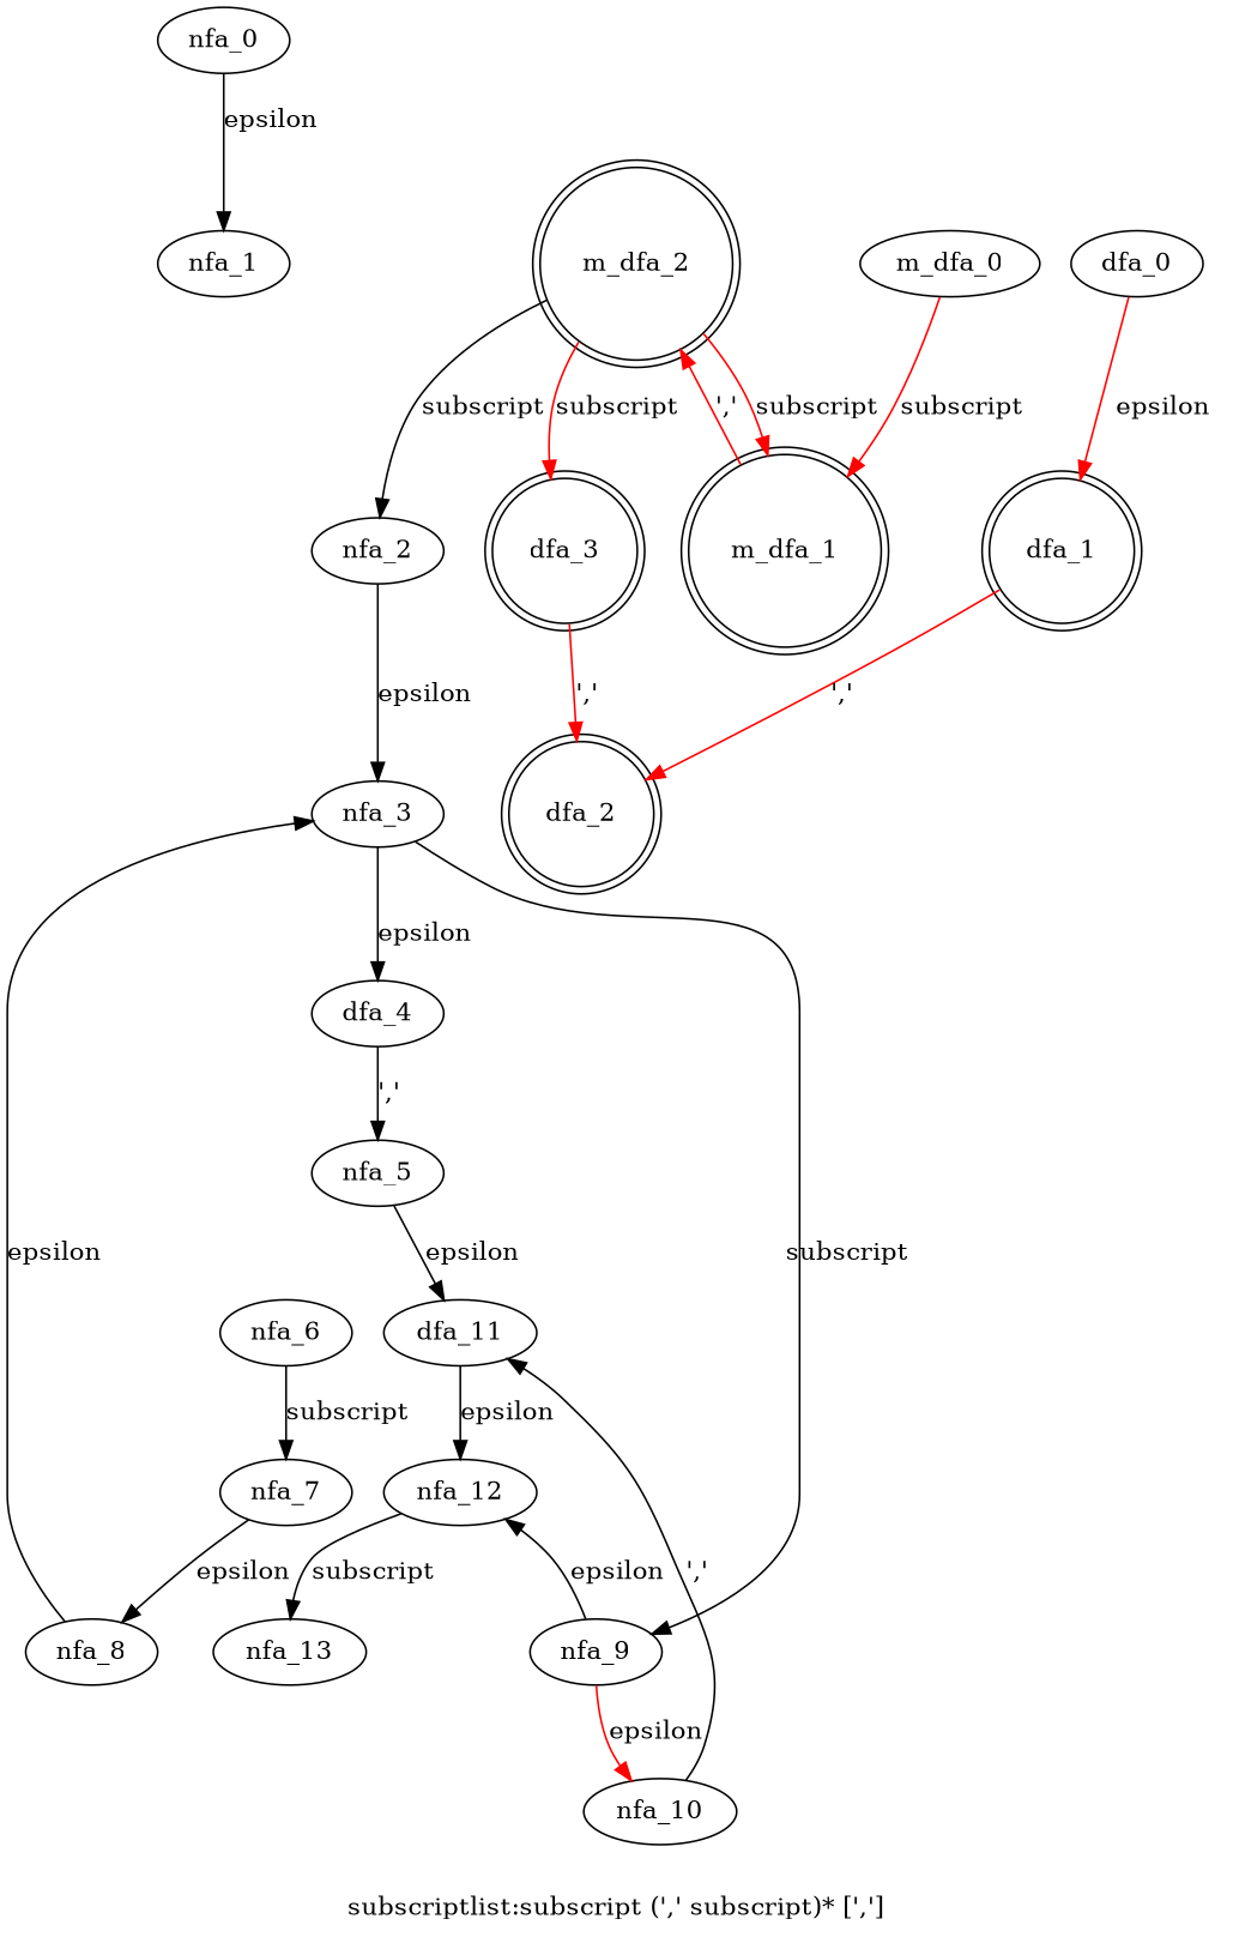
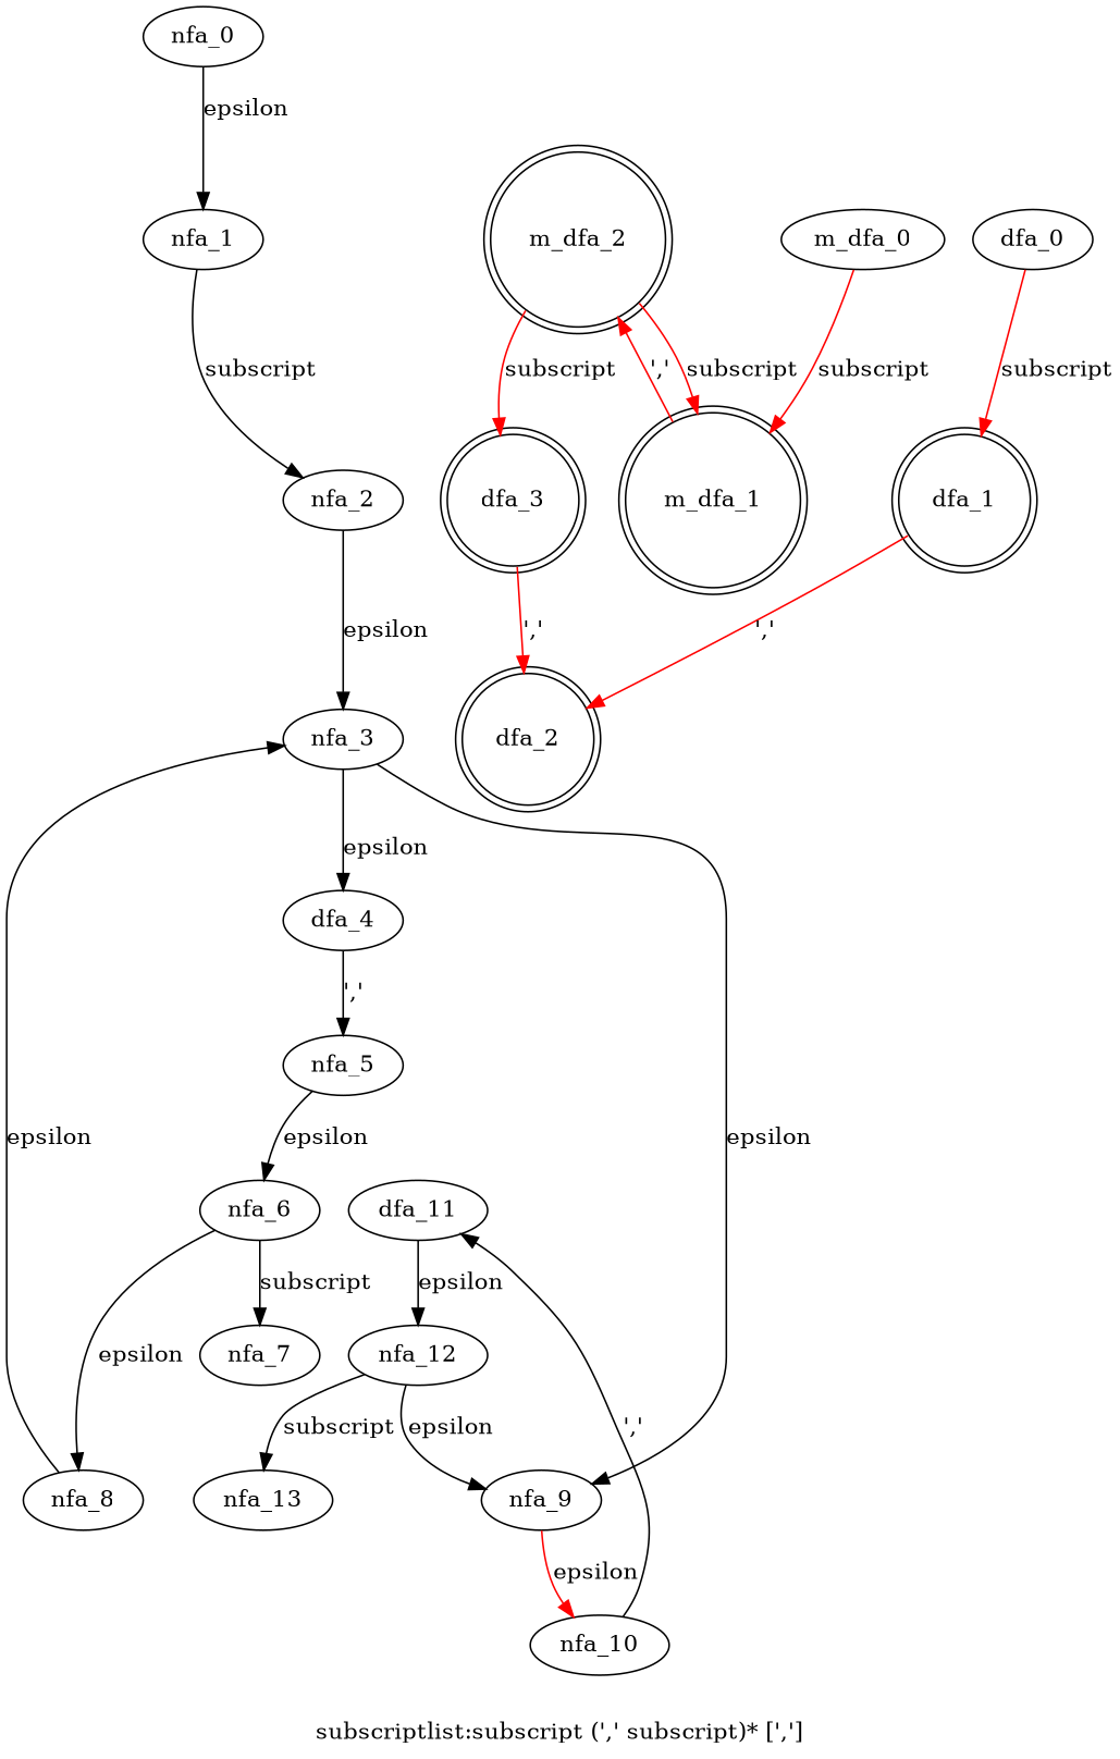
  digraph {
    fontname="DejaVu Serif"
    label="subscriptlist:subscript (',' subscript)* [',']"
    node [fontname="DejaVu Serif"]
    edge [fontname="DejaVu Serif"]
    nfa_0
    nfa_1
    nfa_2
    nfa_3
    n5 [label=dfa_4]
    nfa_9
    nfa_5
    nfa_6
    nfa_7
    nfa_8
    nfa_10
    nfa_12
    n13 [label=dfa_11]
    nfa_13
    dfa_1 [shape=doublecircle]
    dfa_0
    dfa_2 [shape=doublecircle]
    dfa_3 [shape=doublecircle]
    m_dfa_1 [shape=doublecircle]
    m_dfa_0
    m_dfa_2 [shape=doublecircle]
    subgraph sub_1 {
      nfa_0
      nfa_1
      nfa_2
      nfa_3
      n5
      nfa_9
      nfa_5
      nfa_6
      nfa_7
      nfa_8
      nfa_10
      nfa_12
      n13
      nfa_13
    }
    subgraph sub_2 {
      dfa_1
      dfa_0
      dfa_2
      dfa_3
    }
    subgraph sub_3 {
      m_dfa_1
      m_dfa_0
      m_dfa_2
    }
    nfa_0 -> nfa_1 [label=epsilon]
-   m_dfa_2 -> nfa_2 [label=subscript]
+   nfa_1 -> nfa_2 [label=subscript]
    nfa_2 -> nfa_3 [label=epsilon]
    nfa_3 -> n5 [label=epsilon]
-   nfa_3 -> nfa_9 [label=subscript]
+   nfa_3 -> nfa_9 [label=epsilon]
    n5 -> nfa_5 [label="','"]
    nfa_9 -> nfa_10 [color=red label=epsilon]
-   nfa_9 -> nfa_12 [label=epsilon]
-   nfa_5 -> n13 [label=epsilon]
+   nfa_12 -> nfa_9 [label=epsilon]
+   nfa_5 -> nfa_6 [label=epsilon]
    nfa_6 -> nfa_7 [label=subscript]
-   nfa_7 -> nfa_8 [label=epsilon]
+   nfa_6 -> nfa_8 [label=epsilon]
    nfa_8 -> nfa_3 [label=epsilon]
    nfa_10 -> n13 [label="','"]
    nfa_12 -> nfa_13 [label=subscript]
    n13 -> nfa_12 [label=epsilon]
    dfa_1 -> dfa_2 [color=red label="','"]
-   dfa_0 -> dfa_1 [color=red label=epsilon]
+   dfa_0 -> dfa_1 [color=red label=subscript]
    dfa_3 -> dfa_2 [color=red label="','"]
    m_dfa_1 -> m_dfa_2 [color=red label="','"]
    m_dfa_0 -> m_dfa_1 [color=red label=subscript]
    m_dfa_2 -> dfa_3 [color=red label=subscript]
    m_dfa_2 -> m_dfa_1 [color=red label=subscript]
  }
